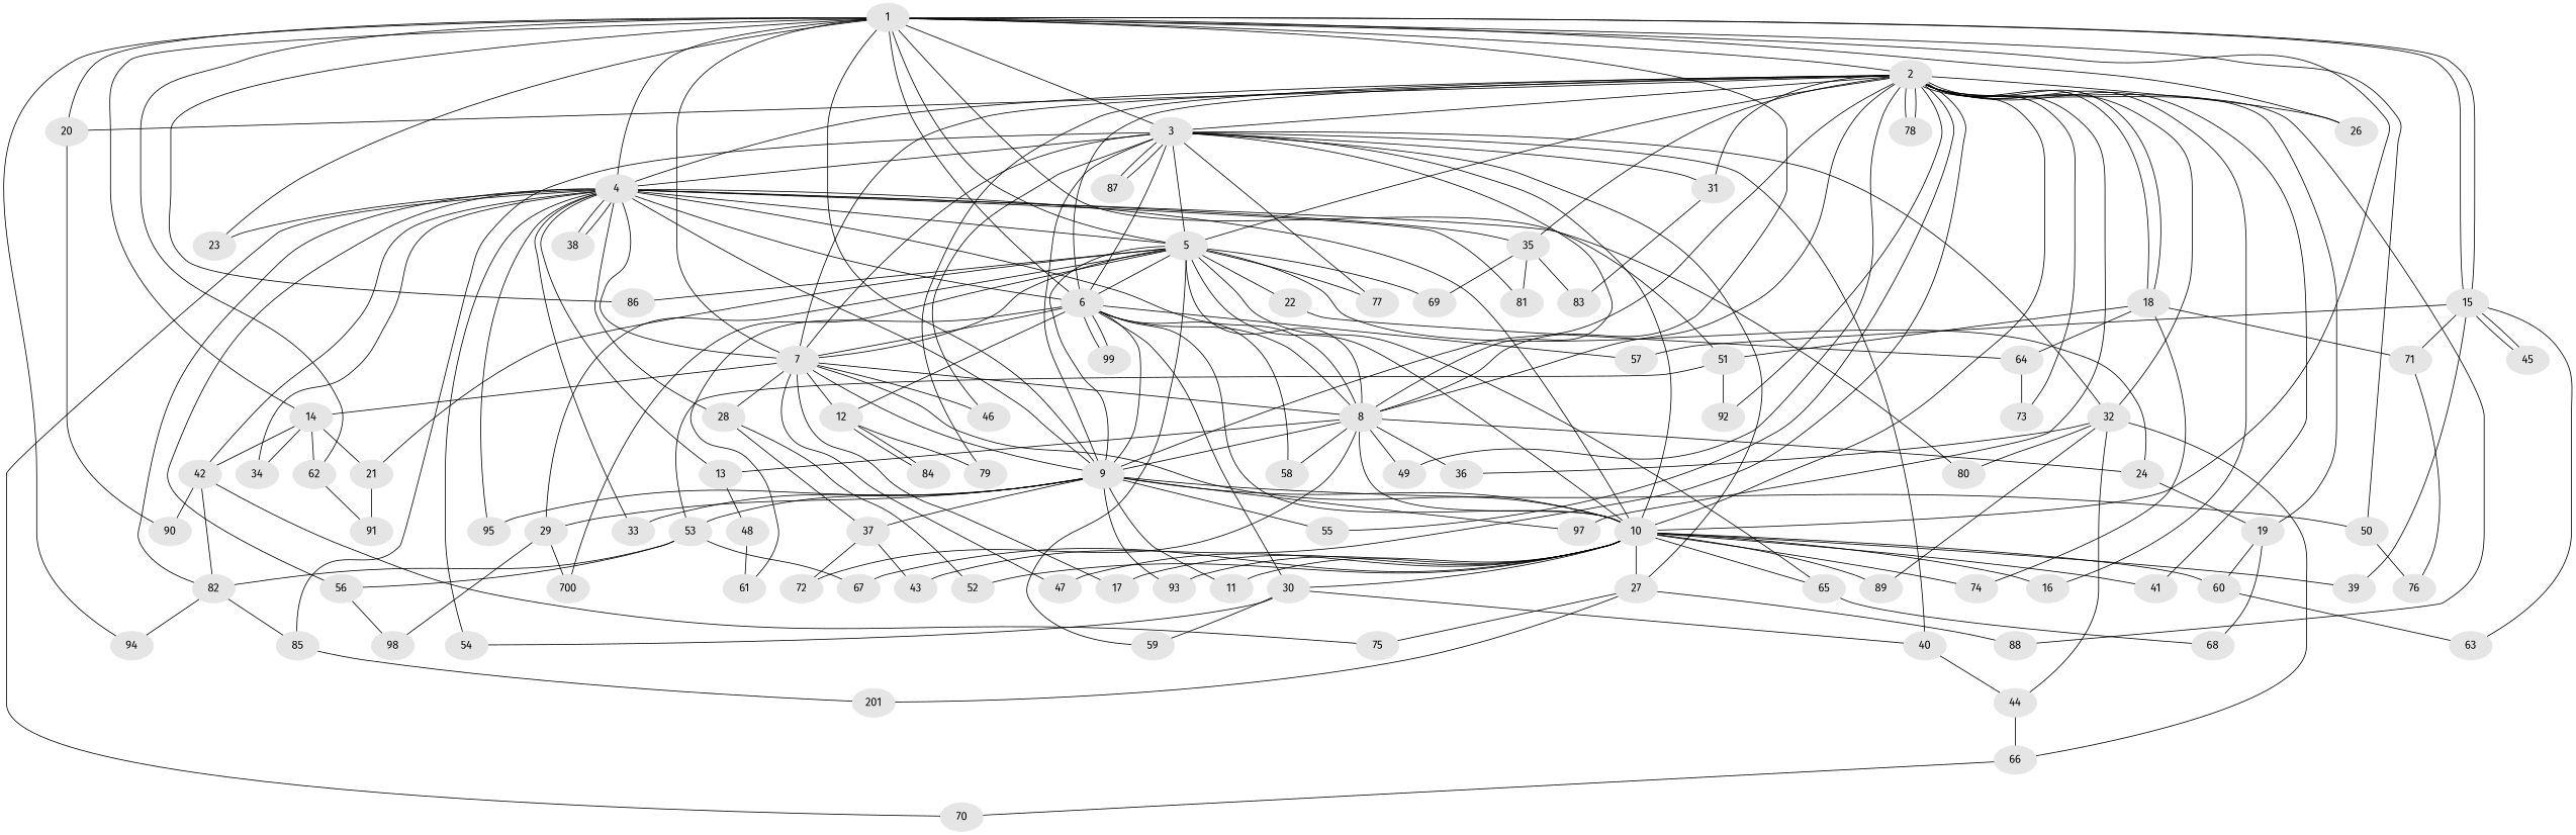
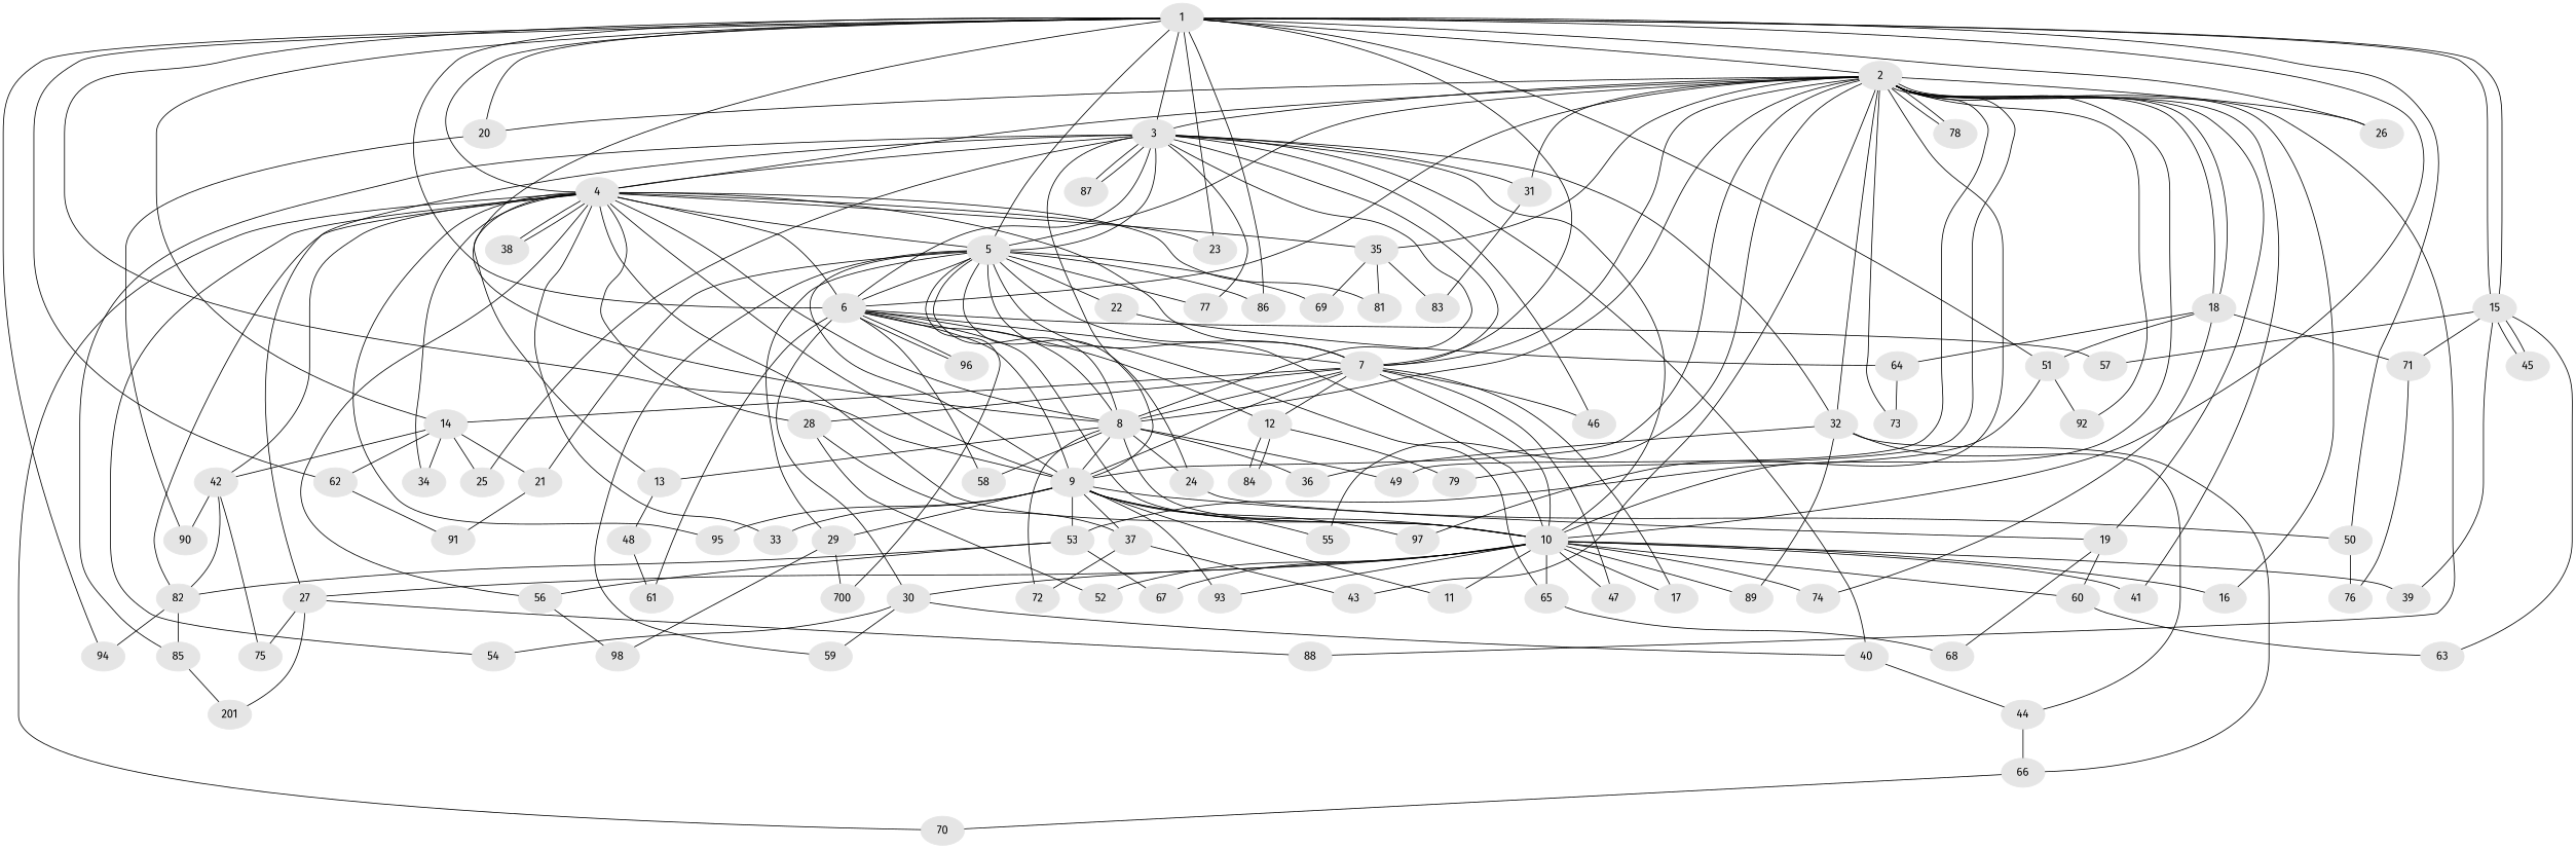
  graph {
    fontname="Fira Sans"
    node [color=gray90 fontname="Fira Sans" style=filled]
    edge [fontname="Fira Sans"]
    1
    2
    3
    4
    5
    6
    7
    8
    9
    10
    14
    15
    20
    23
    26
    50
    51
    62
    86
    94
    16
    18
    19
    31
    32
    35
    41
    43
    49
    55
    73
    78
    79
    88
    92
    97
+   25
    27
    40
    46
    77
    85
    87
    13
    28
    33
    34
    38
    42
    54
    56
    70
-   80
    81
    82
    95
    22
    21
    24
    29
    59
    65
    69
    n64 [label=700]
    12
    30
    57
    58
    61
-   96 [label=99]
+   96
    17
    47
    36
    72
    11
    37
    53
    93
    39
    52
    60
    67
    74
    89
    45
    63
    71
    90
    64
    76
    91
    68
    83
    44
    66
    75
    n97 [label=201]
    48
    98
    84
    1 -- 2
    1 -- 3
    1 -- 4
    1 -- 5
    1 -- 6
    1 -- 7
    1 -- 8
    1 -- 9
    1 -- 10
    1 -- 14
    1 -- 15
    1 -- 15
    1 -- 20
    1 -- 23
    1 -- 26
    1 -- 50
    1 -- 51
    1 -- 62
    1 -- 86
    1 -- 94
    2 -- 3
    2 -- 4
    2 -- 5
    2 -- 6
    2 -- 7
    2 -- 8
    2 -- 9
    2 -- 10
    2 -- 20
    2 -- 26
    2 -- 16
    2 -- 18
    2 -- 18
    2 -- 19
    2 -- 31
    2 -- 32
    2 -- 35
    2 -- 41
    2 -- 43
    2 -- 49
    2 -- 55
    2 -- 73
    2 -- 78
    2 -- 78
    2 -- 79
    2 -- 88
    2 -- 92
    2 -- 97
    3 -- 4
    3 -- 5
    3 -- 6
    3 -- 7
    3 -- 8
    3 -- 9
    3 -- 10
    3 -- 31
    3 -- 32
+   3 -- 25
    3 -- 27
    3 -- 40
    3 -- 46
    3 -- 77
    3 -- 85
    3 -- 87
    3 -- 87
    4 -- 5
    4 -- 6
    4 -- 7
    4 -- 8
    4 -- 9
    4 -- 10
    4 -- 23
    4 -- 35
    4 -- 13
    4 -- 28
    4 -- 33
    4 -- 34
    4 -- 38
    4 -- 38
    4 -- 42
    4 -- 54
    4 -- 56
    4 -- 70
-   4 -- 80
    4 -- 81
    4 -- 82
    4 -- 95
    5 -- 6
    5 -- 7
    5 -- 8
    5 -- 9
    5 -- 10
    5 -- 86
    5 -- 77
    5 -- 22
    5 -- 21
    5 -- 24
    5 -- 29
    5 -- 59
    5 -- 65
    5 -- 69
    5 -- n64
    6 -- 7
    6 -- 8
    6 -- 9
    6 -- 10
    6 -- 12
    6 -- 30
    6 -- 57
    6 -- 58
    6 -- 61
    6 -- 96
    6 -- 96
    7 -- 8
    7 -- 9
    7 -- 10
    7 -- 14
    7 -- 46
    7 -- 28
    7 -- 12
    7 -- 17
    7 -- 47
    8 -- 9
    8 -- 10
    8 -- 49
    8 -- 13
    8 -- 24
    8 -- 58
    8 -- 36
    8 -- 72
    9 -- 10
    9 -- 50
    9 -- 55
    9 -- 97
    9 -- 33
    9 -- 95
    9 -- 29
    9 -- 11
    9 -- 37
    9 -- 53
    9 -- 93
    10 -- 16
    10 -- 41
    10 -- 27
    10 -- 65
    10 -- 30
    10 -- 17
    10 -- 47
    10 -- 11
    10 -- 93
    10 -- 39
    10 -- 52
    10 -- 60
    10 -- 67
    10 -- 74
    10 -- 89
    14 -- 62
+   14 -- 25
    14 -- 34
    14 -- 42
    14 -- 21
    15 -- 57
    15 -- 39
    15 -- 45
    15 -- 45
    15 -- 63
    15 -- 71
    20 -- 90
    50 -- 76
    51 -- 92
    51 -- 53
    62 -- 91
    18 -- 51
    18 -- 74
    18 -- 71
    18 -- 64
    19 -- 60
    19 -- 68
    31 -- 83
-   32 -- 80
    32 -- 36
    32 -- 89
    32 -- 44
    32 -- 66
    35 -- 81
    35 -- 69
    35 -- 83
    27 -- 88
    27 -- 75
    27 -- n97
    40 -- 44
    85 -- n97
    13 -- 48
    28 -- 37
    28 -- 52
    42 -- 82
    42 -- 90
    42 -- 75
    56 -- 98
    82 -- 94
    82 -- 85
    22 -- 64
    21 -- 91
    24 -- 19
    29 -- n64
    29 -- 98
    65 -- 68
    12 -- 79
    12 -- 84
    12 -- 84
    30 -- 40
    30 -- 54
    30 -- 59
    37 -- 43
    37 -- 72
    53 -- 56
    53 -- 82
    53 -- 67
    60 -- 63
    71 -- 76
    64 -- 73
    44 -- 66
    66 -- 70
    48 -- 61
  }
